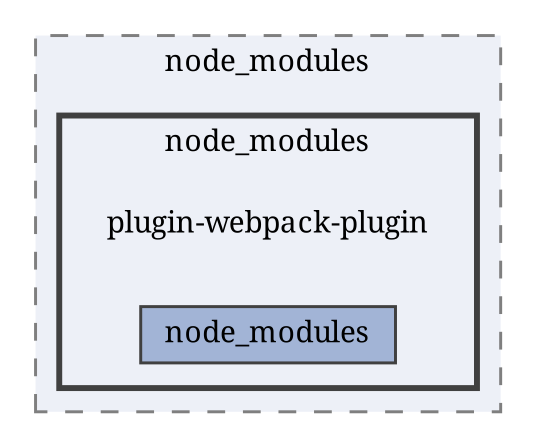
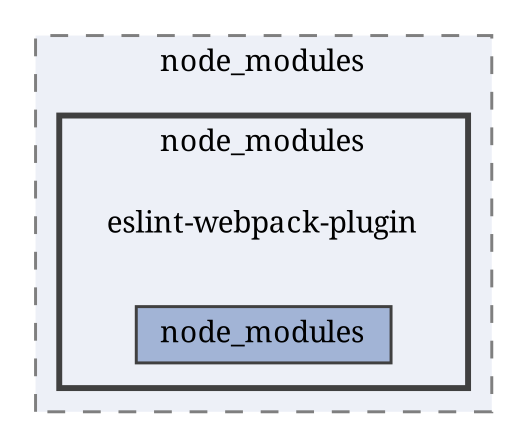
  digraph {
    compound=true
    rankdir=LR
    fontname="Noto Serif"
    node [fontname="Noto Serif" fontsize=10]
-   n1 [height=0.2 label="plugin-webpack-plugin" shape=plaintext width=0.4]
+   n1 [height=0.2 label="eslint-webpack-plugin" shape=plaintext width=0.4]
    n2 [color=grey25 fillcolor="#a2b4d6" height=0.2 label=node_modules shape=box style=filled width=0.4]
    subgraph cluster_1 {
      bgcolor="#edf0f7"
      fontsize=10
      label=node_modules
      pencolor=grey50
      style="filled,dashed"
      subgraph cluster_2 {
        bgcolor="#edf0f7"
        fontsize=10
        pencolor=grey25
        style="filled,bold"
        n1
        n2
      }
    }
  }
